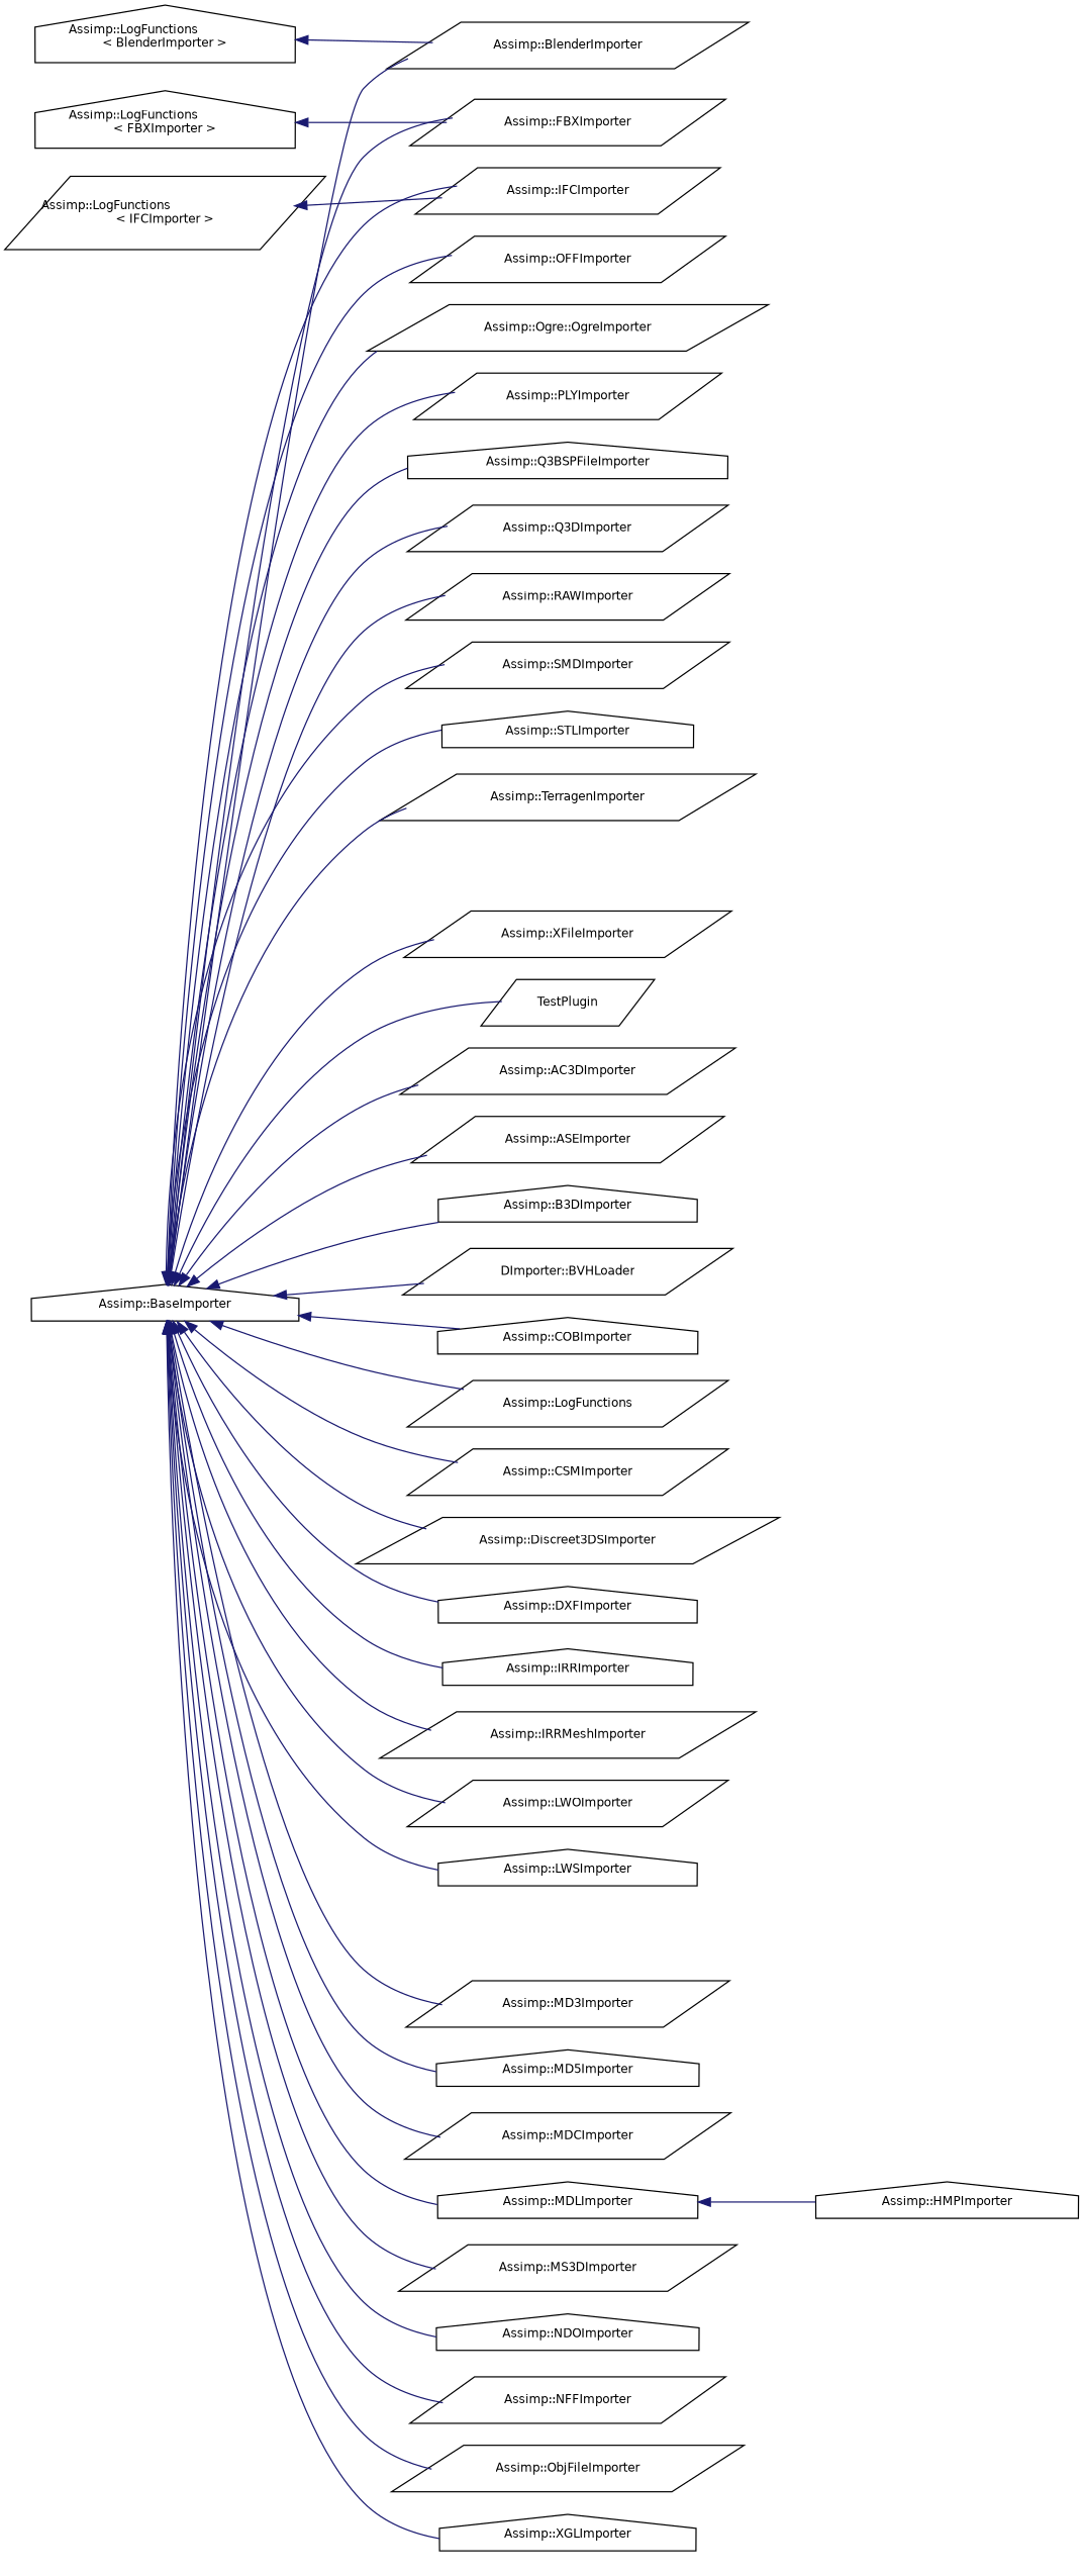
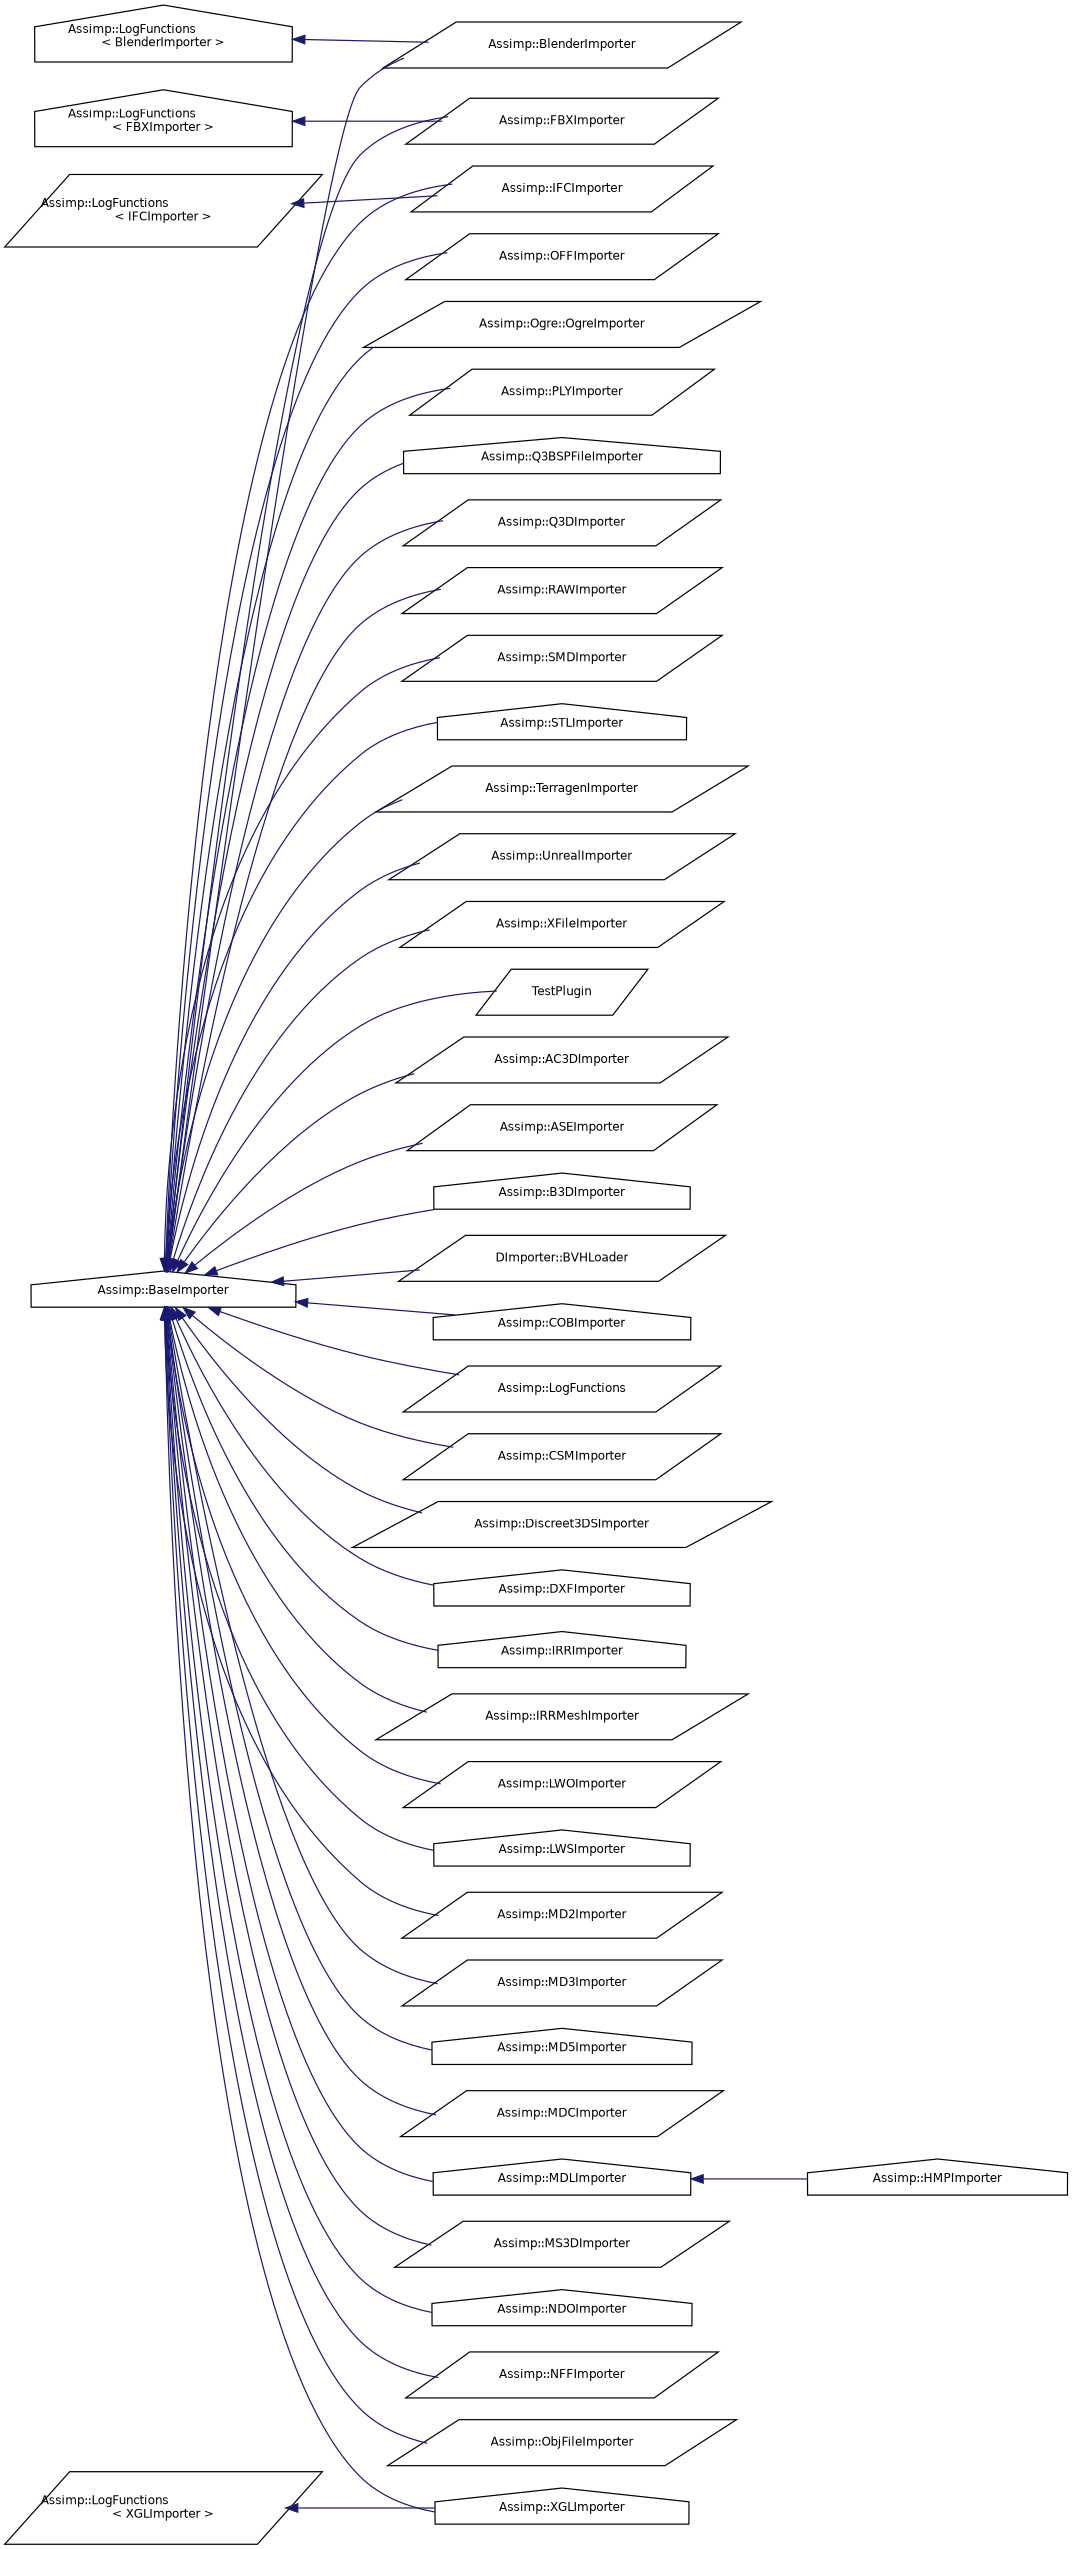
  digraph {
    rankdir=LR
    node [color=black fillcolor=white fontname=Helvetica fontsize=10 shape=parallelogram style=filled]
    edge [color=midnightblue dir=back fontname=Helvetica fontsize=10 labelfontname=Helvetica labelfontsize=10 style=solid]
    n1 [height=0.2 label="Assimp::BaseImporter" shape=house width=0.4]
    n2 [height=0.2 label="Assimp::AC3DImporter" width=0.4]
    n3 [height=0.2 label="Assimp::ASEImporter" width=0.4]
    n4 [height=0.2 label="Assimp::B3DImporter" shape=house width=0.4]
    n5 [height=0.2 label="Assimp::BlenderImporter" width=0.4]
    n6 [height=0.2 label="DImporter::BVHLoader" width=0.4]
    n7 [height=0.2 label="Assimp::COBImporter" shape=house width=0.4]
    n8 [height=0.2 label="Assimp::LogFunctions" width=0.4]
    n9 [height=0.2 label="Assimp::CSMImporter" width=0.4]
    n10 [height=0.2 label="Assimp::Discreet3DSImporter" width=0.4]
    n11 [height=0.2 label="Assimp::DXFImporter" shape=house width=0.4]
    n12 [height=0.2 label="Assimp::FBXImporter" width=0.4]
    n13 [height=0.2 label="Assimp::IFCImporter" width=0.4]
    n14 [height=0.2 label="Assimp::IRRImporter" shape=house width=0.4]
    n15 [height=0.2 label="Assimp::IRRMeshImporter" width=0.4]
    n16 [height=0.2 label="Assimp::LWOImporter" width=0.4]
    n17 [height=0.2 label="Assimp::LWSImporter" shape=house width=0.4]
+   n18 [height=0.2 label="Assimp::MD2Importer" width=0.4]
    n19 [height=0.2 label="Assimp::MD3Importer" width=0.4]
    n20 [height=0.2 label="Assimp::MD5Importer" shape=house width=0.4]
    n21 [height=0.2 label="Assimp::MDCImporter" width=0.4]
    n22 [height=0.2 label="Assimp::MDLImporter" shape=house width=0.4]
    n23 [height=0.2 label="Assimp::MS3DImporter" width=0.4]
    n24 [height=0.2 label="Assimp::NDOImporter" shape=house width=0.4]
    n25 [height=0.2 label="Assimp::NFFImporter" width=0.4]
    n26 [height=0.2 label="Assimp::ObjFileImporter" width=0.4]
    n27 [height=0.2 label="Assimp::OFFImporter" width=0.4]
    n28 [height=0.2 label="Assimp::Ogre::OgreImporter" width=0.4]
    n29 [height=0.2 label="Assimp::PLYImporter" width=0.4]
    n30 [height=0.2 label="Assimp::Q3BSPFileImporter" shape=house width=0.4]
    n31 [height=0.2 label="Assimp::Q3DImporter" width=0.4]
    n32 [height=0.2 label="Assimp::RAWImporter" width=0.4]
    n33 [height=0.2 label="Assimp::SMDImporter" width=0.4]
    n34 [height=0.2 label="Assimp::STLImporter" shape=house width=0.4]
    n35 [height=0.2 label="Assimp::TerragenImporter" width=0.4]
+   n36 [height=0.2 label="Assimp::UnrealImporter" width=0.4]
    n37 [height=0.2 label="Assimp::XFileImporter" width=0.4]
    n38 [height=0.2 label="Assimp::XGLImporter" shape=house width=0.4]
    n39 [height=0.2 label=TestPlugin width=0.4]
    n40 [height=0.2 label="Assimp::HMPImporter" shape=house width=0.4]
    n41 [height=0.2 label="Assimp::LogFunctions\l\< BlenderImporter \>" shape=house width=0.4]
    n42 [height=0.2 label="Assimp::LogFunctions\l\< FBXImporter \>" shape=house width=0.4]
    n43 [height=0.2 label="Assimp::LogFunctions\l\< IFCImporter \>" width=0.4]
+   n44 [height=0.2 label="Assimp::LogFunctions\l\< XGLImporter \>" width=0.4]
    n1 -> n2
    n1 -> n3
    n1 -> n4
    n1 -> n5
    n1 -> n6
    n1 -> n7
    n1 -> n8
    n1 -> n9
    n1 -> n10
    n1 -> n11
    n1 -> n12
    n1 -> n13
    n1 -> n14
    n1 -> n15
    n1 -> n16
    n1 -> n17
+   n1 -> n18
    n1 -> n19
    n1 -> n20
    n1 -> n21
    n1 -> n22
    n1 -> n23
    n1 -> n24
    n1 -> n25
    n1 -> n26
    n1 -> n27
    n1 -> n28
    n1 -> n29
    n1 -> n30
    n1 -> n31
    n1 -> n32
    n1 -> n33
    n1 -> n34
    n1 -> n35
+   n1 -> n36
    n1 -> n37
    n1 -> n38
    n1 -> n39
    n22 -> n40
    n41 -> n5
    n42 -> n12
    n43 -> n13
+   n44 -> n38
  }
